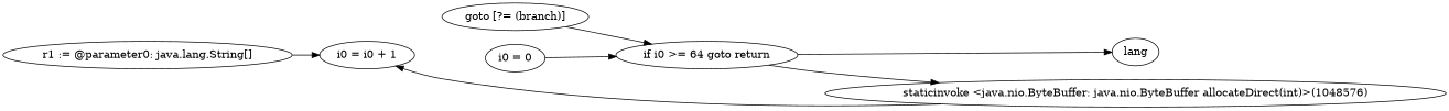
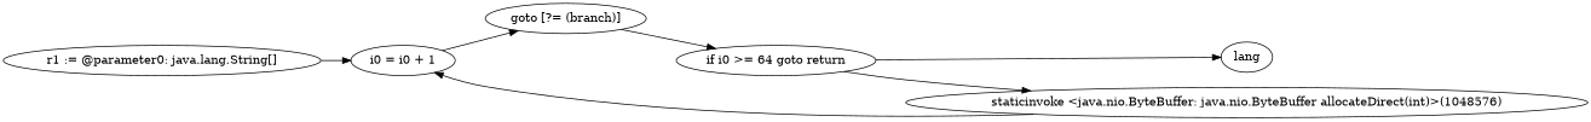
  digraph {
    rankdir=LR
    "r1 := @parameter0: java.lang.String[]"
    "i0 = i0 + 1"
-   "i0 = 0"
    "if i0 >= 64 goto return"
    "staticinvoke <java.nio.ByteBuffer: java.nio.ByteBuffer allocateDirect(int)>(1048576)"
    n6 [label=lang]
    "goto [?= (branch)]"
    "r1 := @parameter0: java.lang.String[]" -> "i0 = i0 + 1"
-   "i0 = 0" -> "if i0 >= 64 goto return"
+   "i0 = i0 + 1" -> "goto [?= (branch)]"
    "if i0 >= 64 goto return" -> "staticinvoke <java.nio.ByteBuffer: java.nio.ByteBuffer allocateDirect(int)>(1048576)"
    "if i0 >= 64 goto return" -> n6
    "staticinvoke <java.nio.ByteBuffer: java.nio.ByteBuffer allocateDirect(int)>(1048576)" -> "i0 = i0 + 1"
    "goto [?= (branch)]" -> "if i0 >= 64 goto return"
  }
